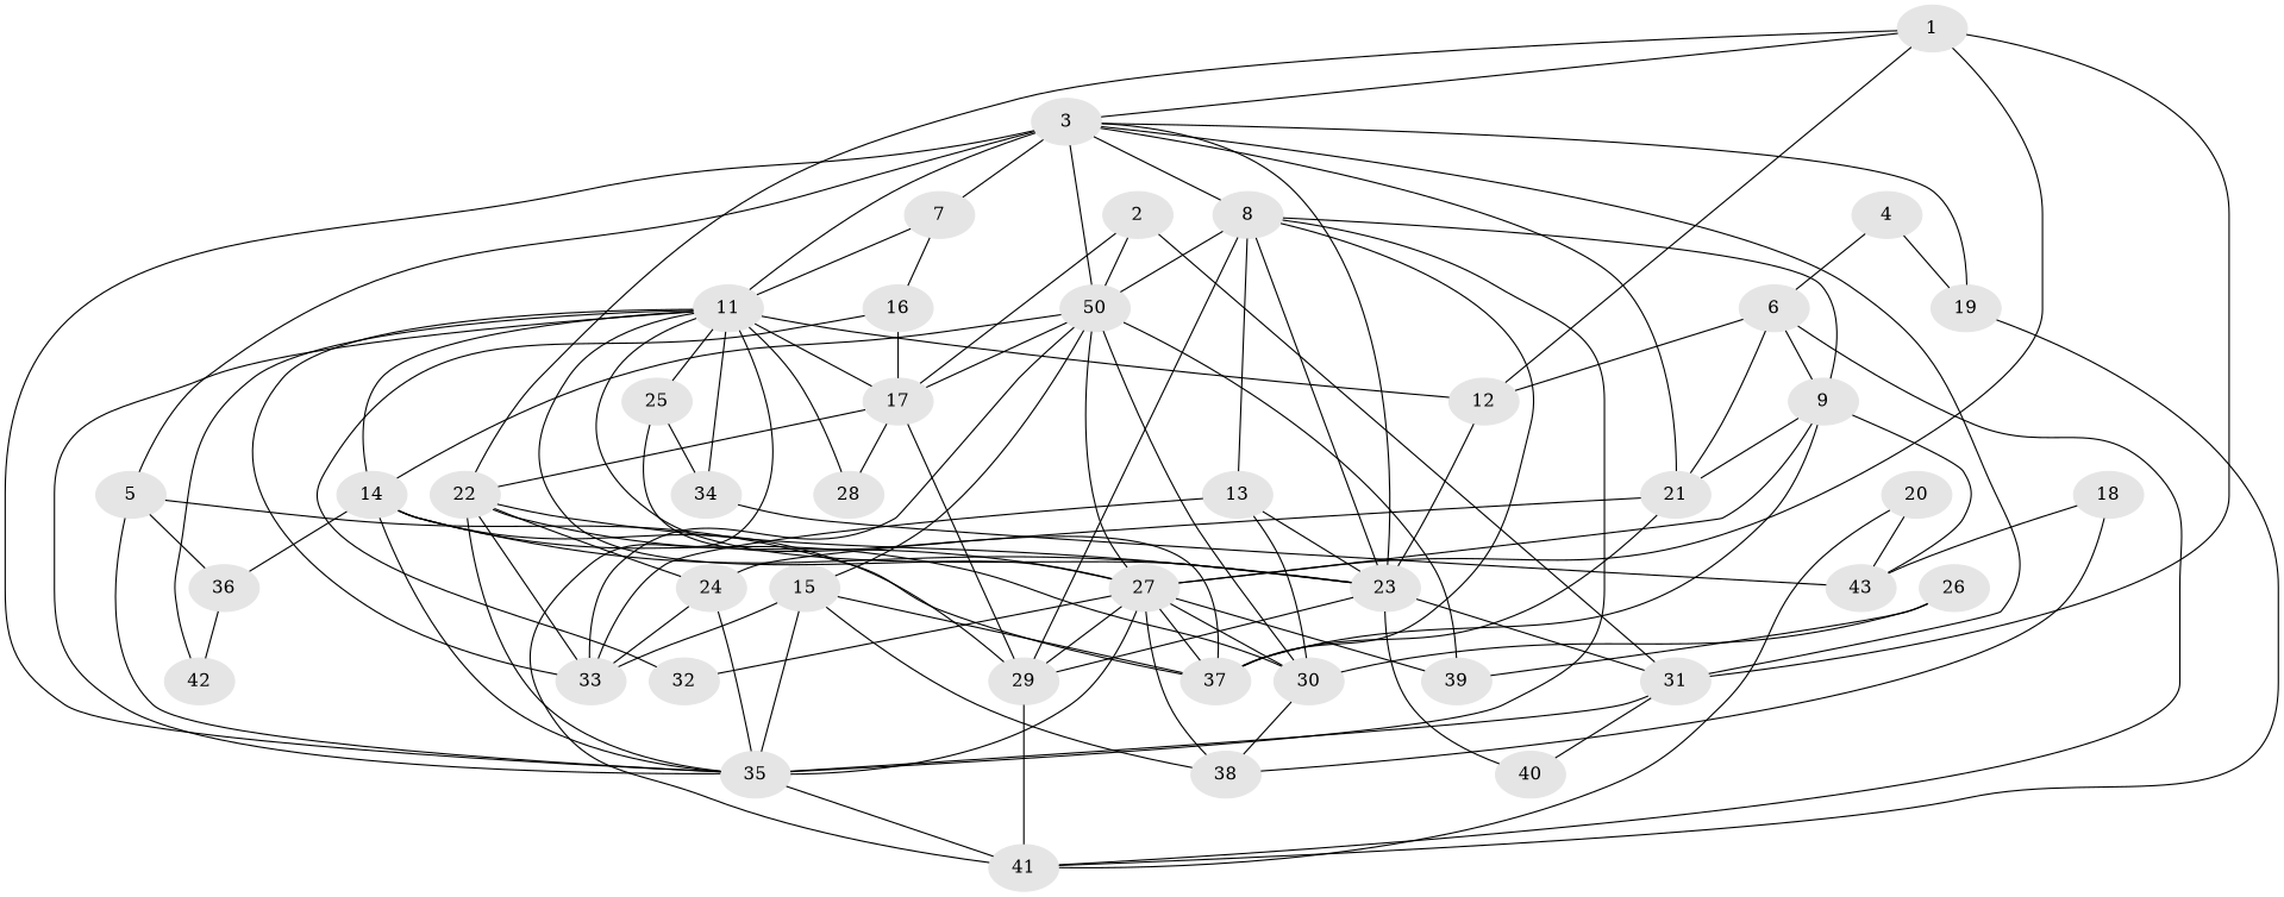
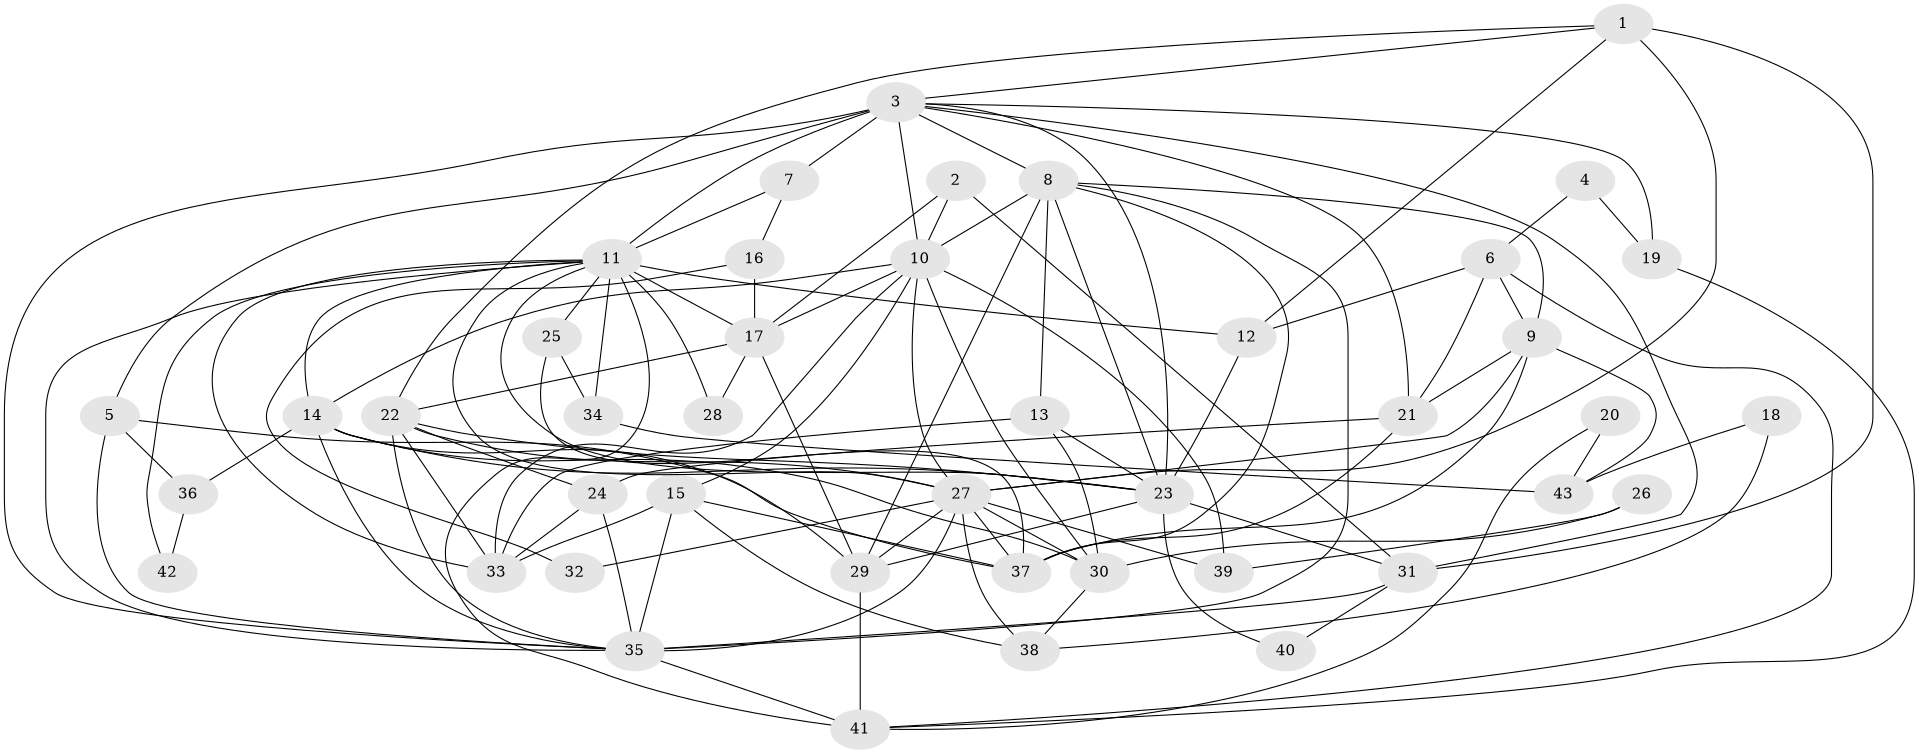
  graph {
    node [color=gray90 style=filled]
    edge [weight=1.0]
    1
    3
    12
    22
    27
    31
-   10 [label=50]
+   10
    5
    7
    8
    11
    19
    21
    23
    35
    33
    24
    37
    29
    30
    39
    38
    32
    40
    2
    17
    14
    15
    28
    36
    16
    9
    13
    41
    25
    34
    42
    4
    6
    43
    18
    20
    26
    1 -- 3
    1 -- 12
    1 -- 22
    1 -- 27 [weight=2.0]
    1 -- 31
    3 -- 31
    3 -- 10
    3 -- 5 [weight=2.0]
    3 -- 7 [weight=2.0]
    3 -- 8
    3 -- 11
    3 -- 19
    3 -- 21
    3 -- 23
    3 -- 35
    12 -- 23
    22 -- 27
    22 -- 23
    22 -- 35 [weight=2.0]
    22 -- 33 [weight=2.0]
    22 -- 24
    27 -- 35
    27 -- 37
    27 -- 29 [weight=2.0]
    27 -- 30 [weight=2.0]
    27 -- 39
    27 -- 38
    27 -- 32
    31 -- 35
    31 -- 40
    10 -- 27
    10 -- 33
    10 -- 30
    10 -- 39
    10 -- 17
    10 -- 14
    10 -- 15
    5 -- 35
    5 -- 37
    5 -- 36
    7 -- 11
    7 -- 16
    8 -- 10 [weight=4.0]
    8 -- 23
    8 -- 35 [weight=2.0]
    8 -- 37
    8 -- 29
    8 -- 9
    8 -- 13
    11 -- 12
    11 -- 27
    11 -- 23
    11 -- 35
    11 -- 33
    11 -- 17
    11 -- 14
    11 -- 28
    11 -- 41 [weight=2.0]
    11 -- 25
    11 -- 34
    11 -- 42
    19 -- 41
    21 -- 24 [weight=2.0]
    21 -- 37
    23 -- 31 [weight=2.0]
    23 -- 29
    23 -- 40
    35 -- 41
    24 -- 35
    24 -- 33
    29 -- 41
    30 -- 38
    2 -- 31
    2 -- 10
    2 -- 17
    17 -- 22
    17 -- 29
    17 -- 28
    14 -- 23 [weight=2.0]
    14 -- 35
    14 -- 29
    14 -- 30
    14 -- 36
    15 -- 35
    15 -- 33
    15 -- 37
    15 -- 38
    36 -- 42
    16 -- 32
    16 -- 17
    9 -- 27
    9 -- 21
    9 -- 37
    9 -- 43
    13 -- 23
    13 -- 33
    13 -- 30
    25 -- 37
    25 -- 34
    34 -- 43
    4 -- 19
    4 -- 6
    6 -- 12
    6 -- 21
    6 -- 9
    6 -- 41
    18 -- 38
    18 -- 43
    20 -- 41
    20 -- 43
    26 -- 30
    26 -- 39
  }
